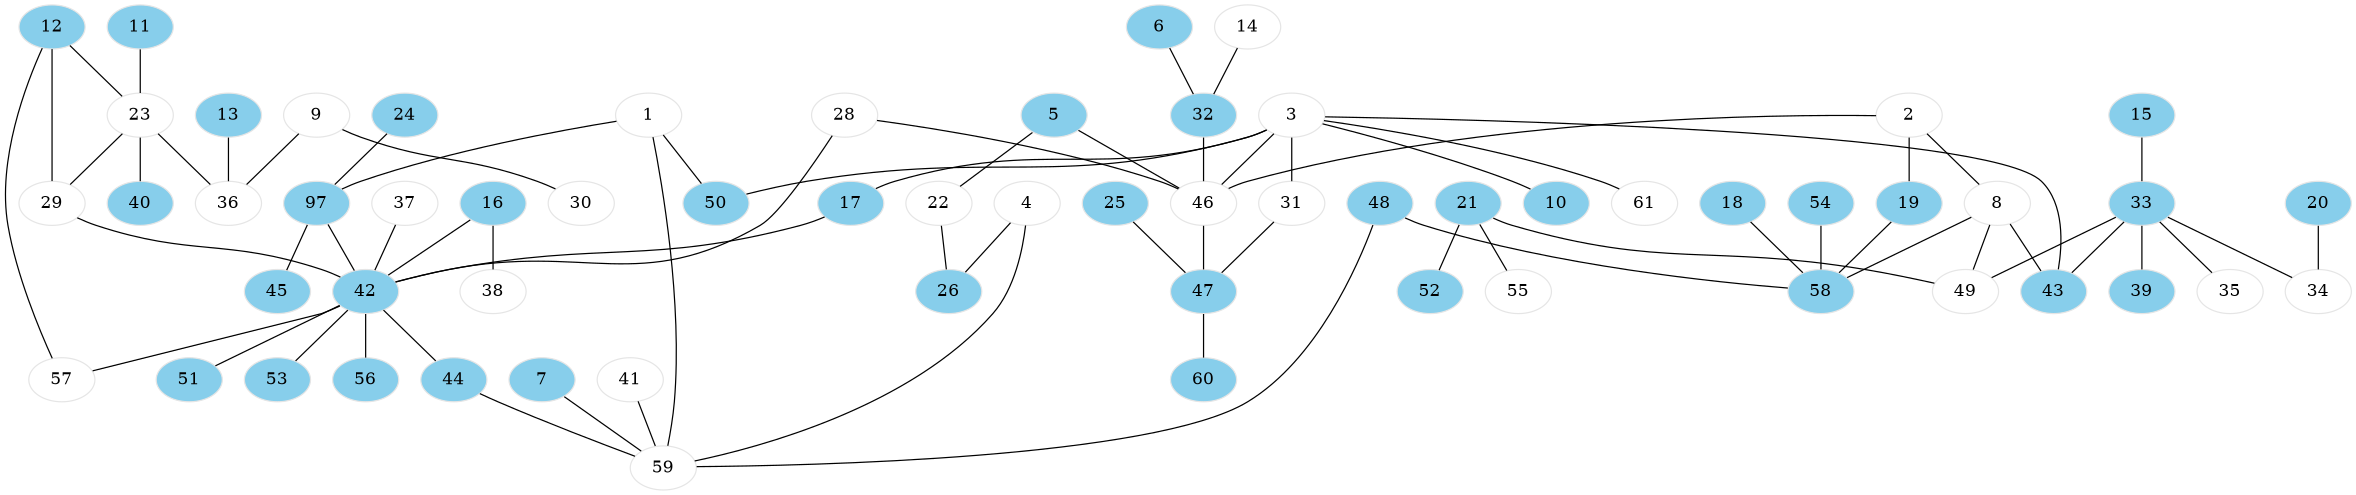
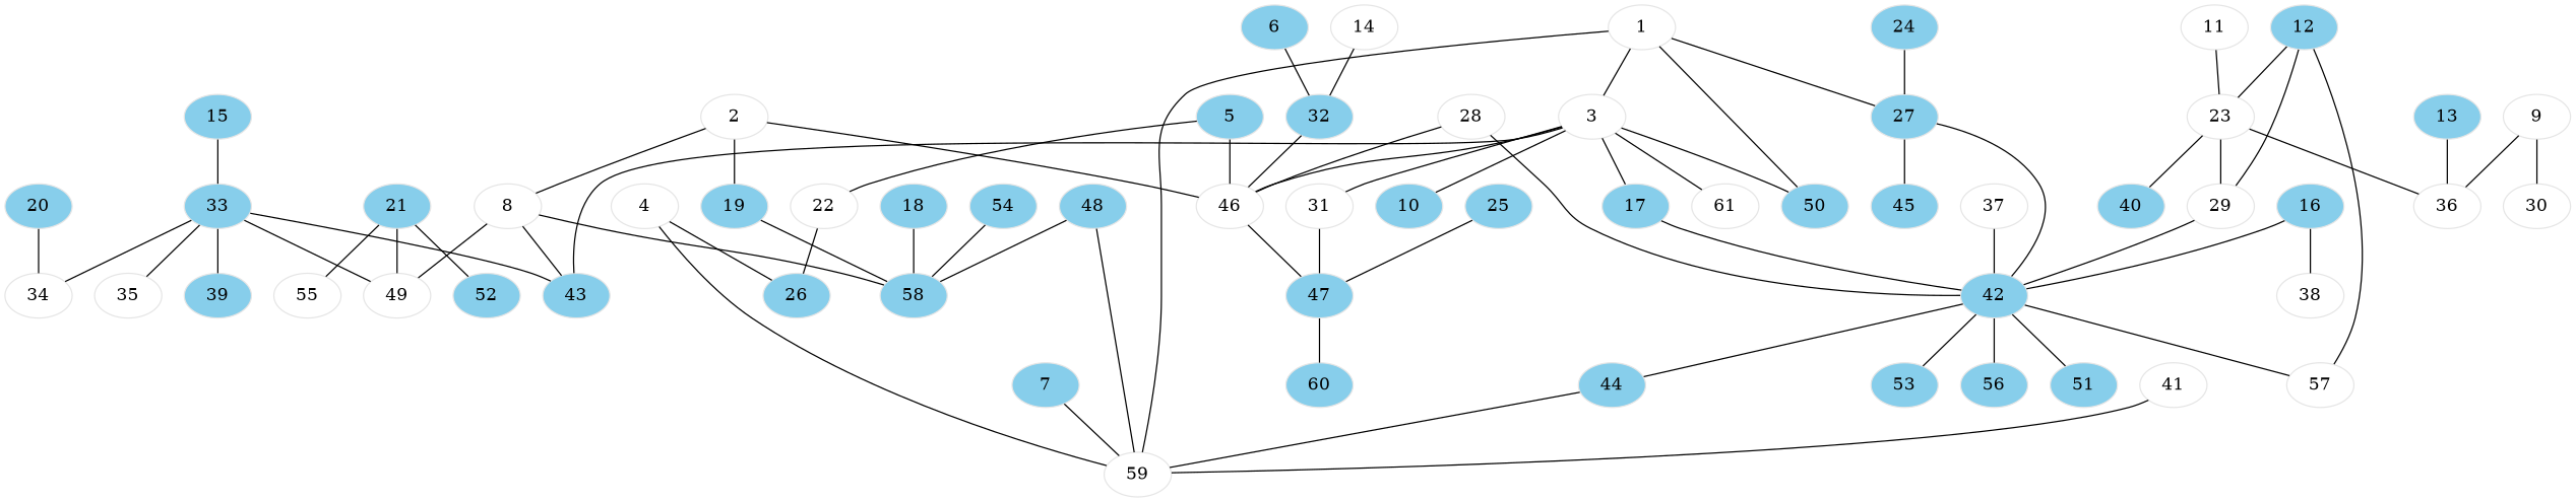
  graph {
    node [color=gray90 fillcolor=skyblue style=filled]
    edge [weight=1.0]
    1 [fillcolor=white]
    3 [fillcolor=white]
-   27 [label=97]
+   27
    50
    59 [fillcolor=white]
    46 [fillcolor=white]
    10
    17
    31 [fillcolor=white]
    43
    61 [fillcolor=white]
    42
    45
    2 [fillcolor=white]
    8 [fillcolor=white]
    19
    49 [fillcolor=white]
    58
    47
    23 [fillcolor=white]
    36 [fillcolor=white]
    29 [fillcolor=white]
    40
    4 [fillcolor=white]
    26
    5
    22 [fillcolor=white]
    6
    32
    7
    9 [fillcolor=white]
    30 [fillcolor=white]
-   11
+   11 [fillcolor=white]
    12
    57 [fillcolor=white]
    28 [fillcolor=white]
    13
    14 [fillcolor=white]
    15
    33
    34 [fillcolor=white]
    35 [fillcolor=white]
    39
    38 [fillcolor=white]
    16
    44
    51
    53
    56
    18
    20
    21
    52
    55 [fillcolor=white]
    24
    25
    60
    37 [fillcolor=white]
    41 [fillcolor=white]
    48
    54
+   1 -- 3
    1 -- 27
    1 -- 50
    1 -- 59
    3 -- 50
    3 -- 46
    3 -- 10
    3 -- 17
    3 -- 31
    3 -- 43
    3 -- 61
    27 -- 42
    27 -- 45
    46 -- 47
    17 -- 42
    31 -- 47
    42 -- 57
    42 -- 44
    42 -- 51
    42 -- 53
    42 -- 56 [weight=2.0]
    2 -- 46
    2 -- 8
    2 -- 19
    8 -- 43
    8 -- 49
    8 -- 58
    19 -- 58
    47 -- 60
    23 -- 36
    23 -- 29
    23 -- 40
    29 -- 42
    4 -- 59
    4 -- 26
    5 -- 46
    5 -- 22
    22 -- 26
    6 -- 32
    32 -- 46
    7 -- 59
    9 -- 36
    9 -- 30
    11 -- 23
    12 -- 23
    12 -- 29
    12 -- 57
    28 -- 46
    28 -- 42
    13 -- 36
    14 -- 32
    15 -- 33
    33 -- 43
    33 -- 49
    33 -- 34
    33 -- 35
    33 -- 39
    16 -- 42
    16 -- 38
    44 -- 59
    18 -- 58
    20 -- 34
    21 -- 49
    21 -- 52
    21 -- 55
    24 -- 27
    25 -- 47
    37 -- 42
    41 -- 59
    48 -- 59
    48 -- 58
    54 -- 58
  }
